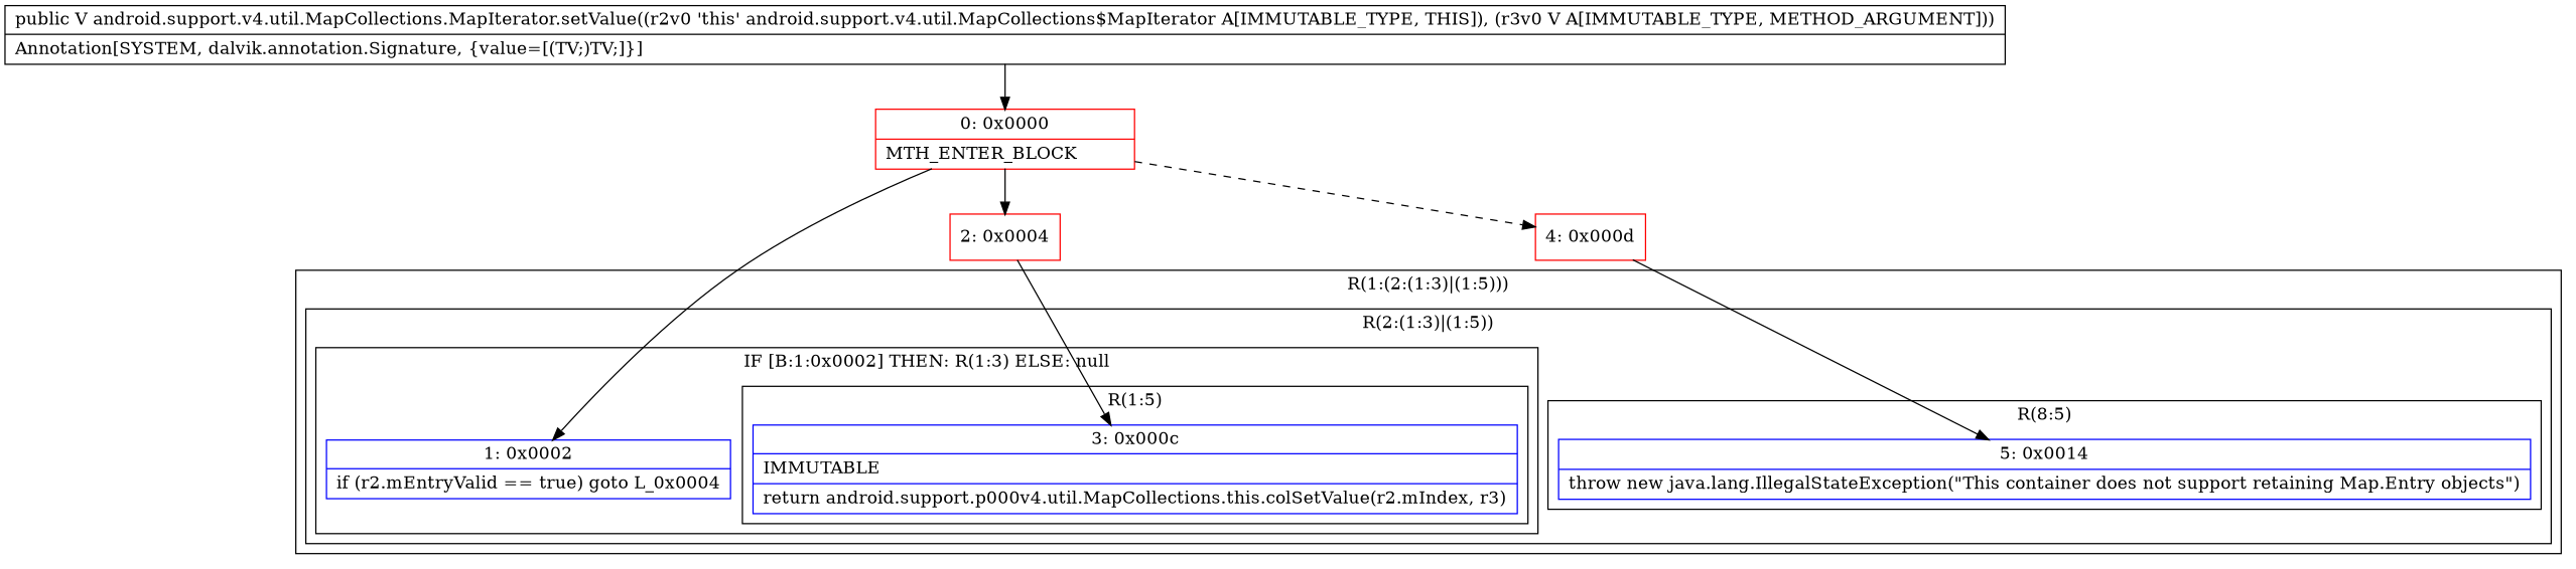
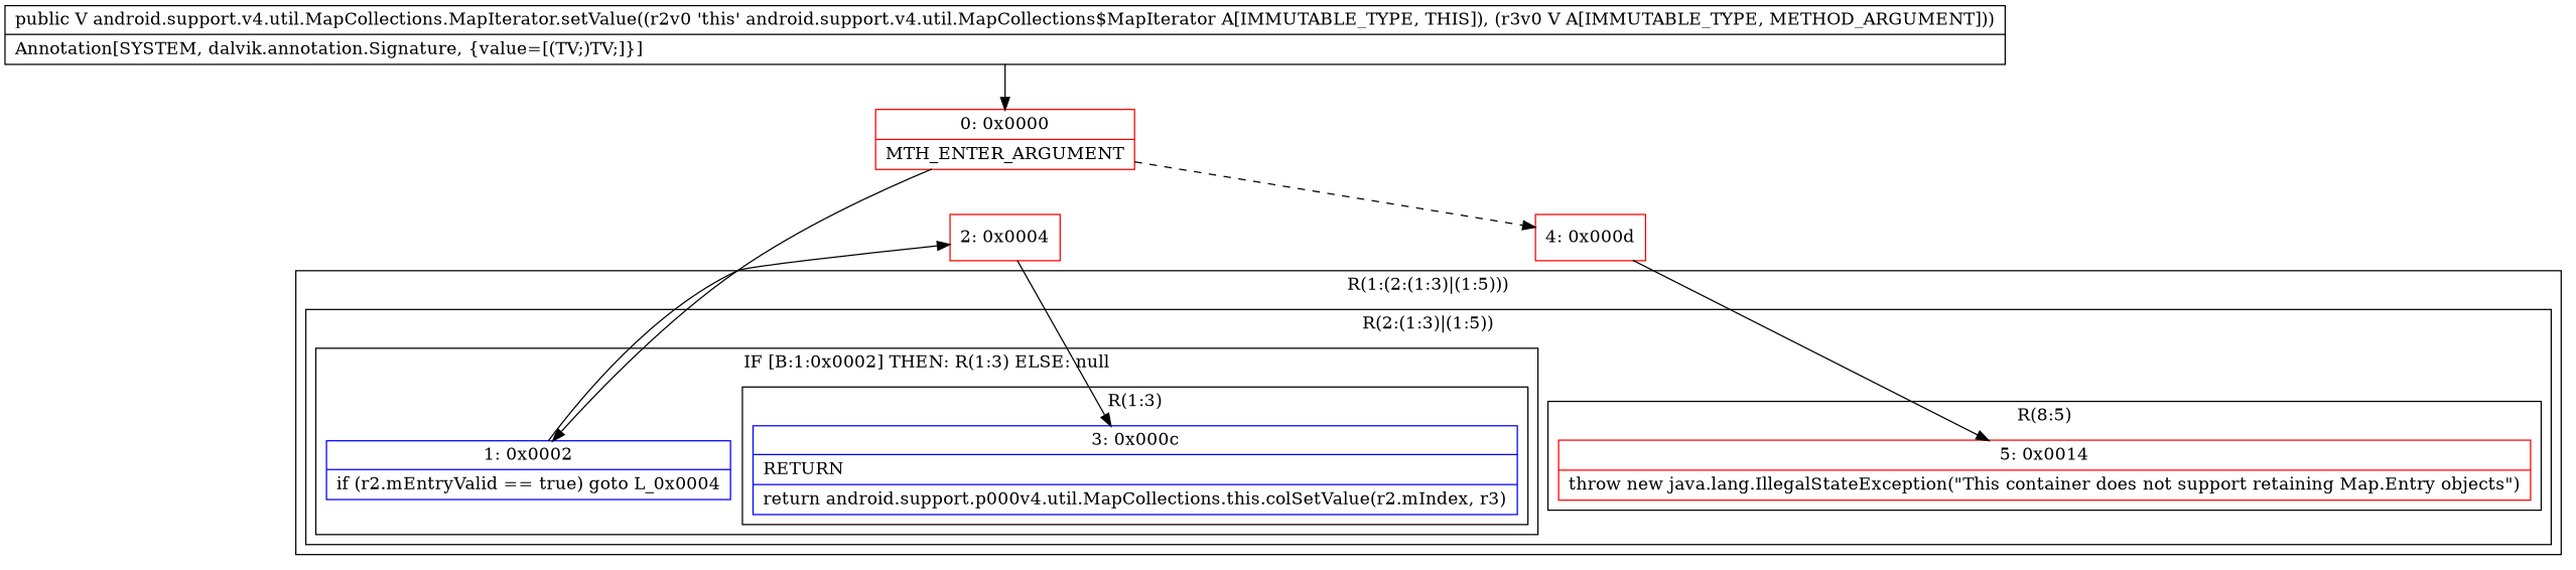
  digraph {
    node [color=blue shape=record]
-   n1 [label="{3\:\ 0x000c|IMMUTABLE\l|return android.support.p000v4.util.MapCollections.this.colSetValue(r2.mIndex, r3)\l}"]
+   n1 [label="{3\:\ 0x000c|RETURN\l|return android.support.p000v4.util.MapCollections.this.colSetValue(r2.mIndex, r3)\l}"]
    n2 [label="{1\:\ 0x0002|if (r2.mEntryValid == true) goto L_0x0004\l}"]
-   n3 [label="{5\:\ 0x0014|throw new java.lang.IllegalStateException(\"This container does not support retaining Map.Entry objects\")\l}"]
+   n3 [color=red label="{5\:\ 0x0014|throw new java.lang.IllegalStateException(\"This container does not support retaining Map.Entry objects\")\l}"]
    n4 [color=red label="{2\:\ 0x0004}"]
    n5 [color=red label="{4\:\ 0x000d}"]
-   n6 [color=red label="{0\:\ 0x0000|MTH_ENTER_BLOCK\l}"]
+   n6 [color=red label="{0\:\ 0x0000|MTH_ENTER_ARGUMENT\l}"]
    n7 [label="{public V android.support.v4.util.MapCollections.MapIterator.setValue((r2v0 'this' android.support.v4.util.MapCollections$MapIterator A[IMMUTABLE_TYPE, THIS]), (r3v0 V A[IMMUTABLE_TYPE, METHOD_ARGUMENT]))  | Annotation[SYSTEM, dalvik.annotation.Signature, \{value=[(TV;)TV;]\}]\l}" color=""]
    subgraph cluster_1 {
      label="R(1:(2:(1:3)|(1:5)))"
      subgraph cluster_2 {
        label="R(2:(1:3)|(1:5))"
        subgraph cluster_3 {
          label="IF [B:1:0x0002] THEN: R(1:3) ELSE: null"
          n2
          subgraph cluster_4 {
-           label="R(1:5)"
+           label="R(1:3)"
            n1
          }
        }
        subgraph cluster_5 {
          label="R(8:5)"
          n3
        }
      }
    }
-   n6 -> n4
+   n2 -> n4
    n4 -> n1
    n5 -> n3
    n6 -> n2
    n6 -> n5 [style=dashed]
    n7 -> n6
  }
